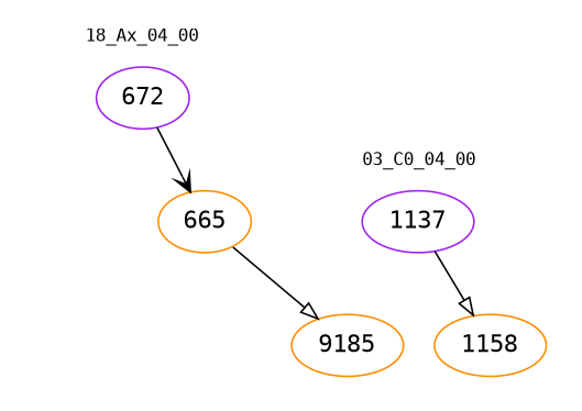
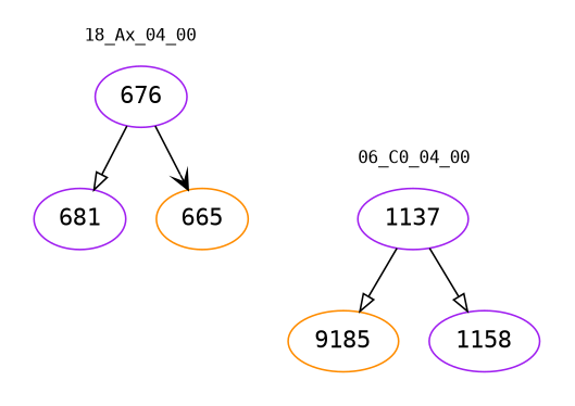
  digraph {
    fontname="DejaVu Sans Mono"
    node [color=purple fontname="DejaVu Sans Mono"]
    edge [arrowhead=onormal color=black fontname="DejaVu Sans Mono"]
-   n1 [label=672]
+   n1 [label=676]
+   n2 [label=681]
    n3 [color=darkorange label=665]
    n4 [label=1137]
-   n5 [color=darkorange label=1158]
+   n5 [label=1158]
    n6 [color=darkorange label=9185]
    subgraph cluster_1 {
      color=white
      fontsize=10
      label="18_Ax_04_00"
      n1
+     n2
      n3
    }
    subgraph cluster_2 {
      color=white
      fontsize=10
-     label="03_C0_04_00"
+     label="06_C0_04_00"
      n4
      n5
      n6
    }
+   n1 -> n2
    n1 -> n3 [arrowhead=vee]
    n4 -> n5
-   n3 -> n6
+   n4 -> n6
  }
